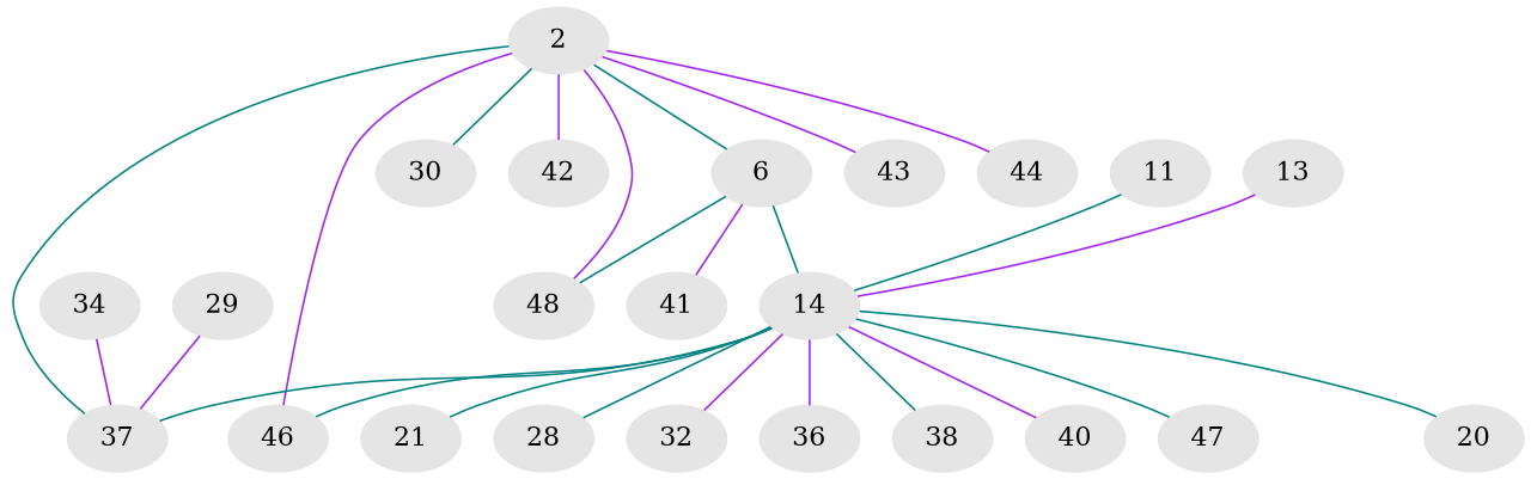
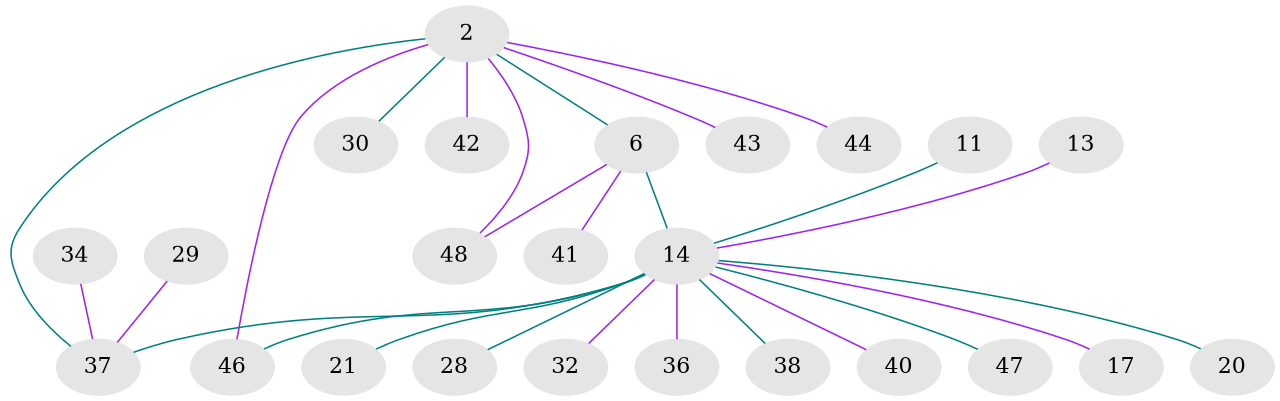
  graph {
    node [color=gray90 style=filled]
    edge [color=purple]
    2 [super="+1"]
    6 [super="+3"]
    30
    37 [super="+10"]
    42
    43
    44
    46 [super="+35"]
    48 [super="+39+45"]
    14 [super="+8+9"]
    41
+   17
    20
    21
    28
    32
    36
    38
    40
    47 [super="+26"]
    11
    13
    29
    34 [super="+27"]
    2 -- 6 [color=teal]
    2 -- 30 [color=teal]
    2 -- 37 [color=teal weight=2]
    2 -- 42
    2 -- 43
    2 -- 44
    2 -- 46
    2 -- 48
-   6 -- 48 [color=teal]
+   6 -- 48
    6 -- 14 [color=teal weight=4]
    6 -- 41
    14 -- 37 [color=teal weight=2]
    14 -- 46 [color=teal]
+   14 -- 17
    14 -- 20 [color=teal]
    14 -- 21 [color=teal]
    14 -- 28 [color=teal]
    14 -- 32
    14 -- 36
    14 -- 38 [color=teal]
    14 -- 40
    14 -- 47 [color=teal]
    11 -- 14 [color=teal]
    13 -- 14
    29 -- 37
    34 -- 37
  }
